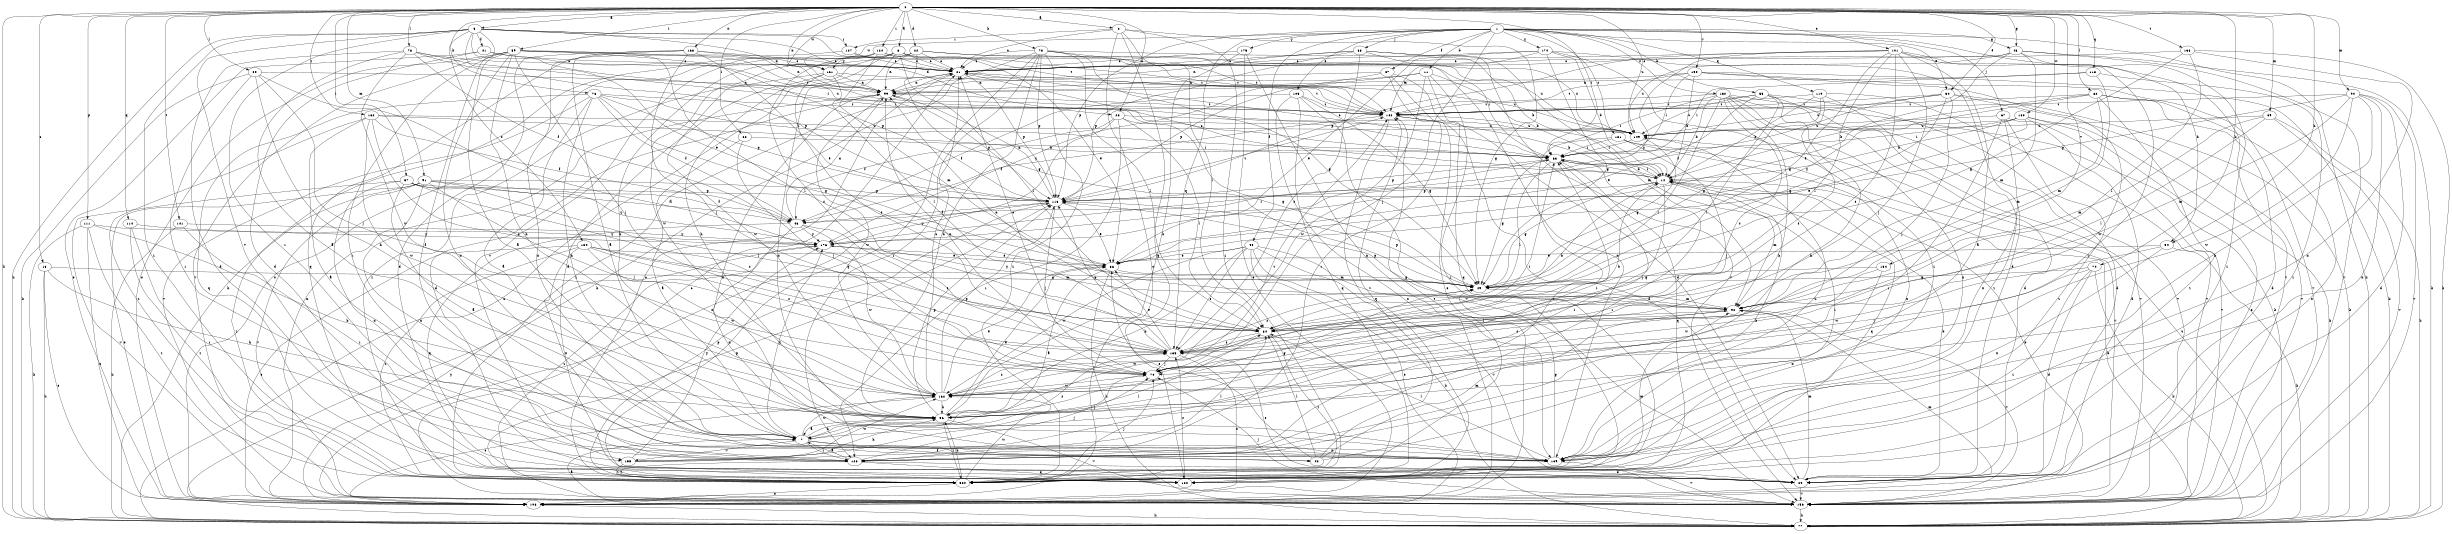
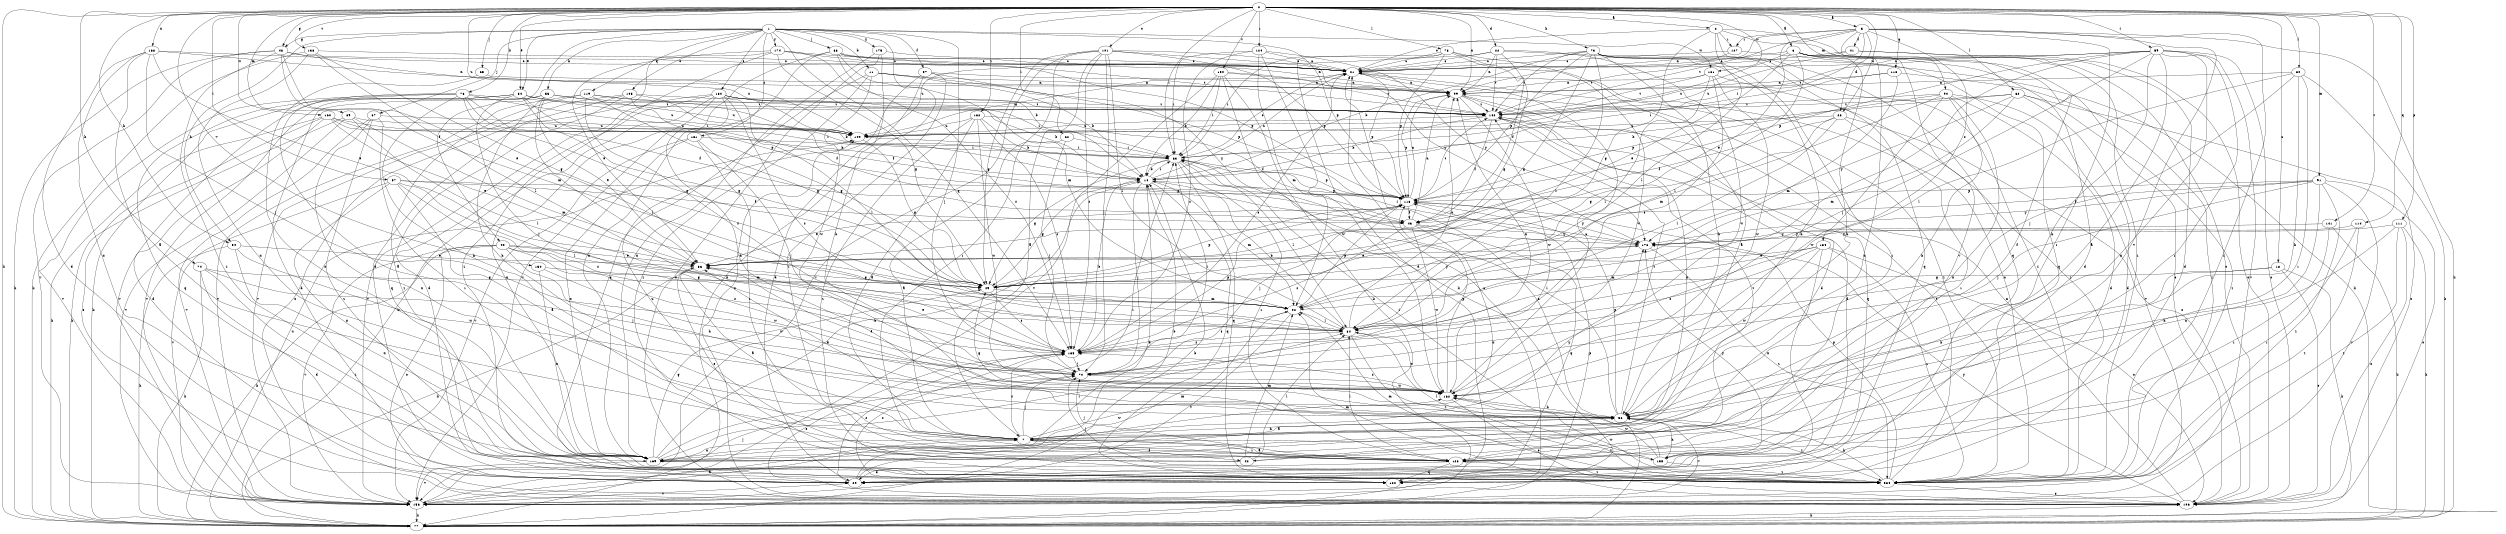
  strict digraph {
    0
    2
    5
    6
    18
    22
    28
    34
    48
    54
    57
    59
    62
    63
+   65
    73
    74
    76
    77
    78
    80
    82
    89
    90
    91
    99
    101
    111
    114
    118
    124
    138
    141
    149
    150
    154
    160
    161
    168
    182
    21
    49
    84
    106
    120
    127
    n47 [label=584]
    36
    41
    42
    128
    134
    142
    155
    29
    56
    169
    162
    43
    70
    156
    92
    113
    135
    7
    14
    176
    1
    11
    37
    40
    55
    67
    68
    105
    119
    130
    131
    174
    175
    0 -> 2 [label=a]
    0 -> 5 [label=a]
    0 -> 6 [label=a]
    0 -> 18 [label=c]
    0 -> 22 [label=d]
    0 -> 28 [label=d]
    0 -> 34 [label=e]
    0 -> 48 [label=g]
    0 -> 54 [label=h]
    0 -> 57 [label=i]
    0 -> 59 [label=i]
    0 -> 62 [label=i]
    0 -> 63 [label=i]
+   0 -> 65 [label=j]
    0 -> 73 [label=k]
    0 -> 74 [label=k]
    0 -> 76 [label=k]
    0 -> 77 [label=k]
    0 -> 78 [label=l]
    0 -> 80 [label=l]
    0 -> 82 [label=l]
    0 -> 89 [label=m]
    0 -> 90 [label=m]
    0 -> 91 [label=m]
    0 -> 99 [label=n]
    0 -> 101 [label=o]
    0 -> 111 [label=p]
    0 -> 114 [label=q]
    0 -> 118 [label=q]
    0 -> 124 [label=r]
    0 -> 138 [label=t]
    0 -> 141 [label=t]
    0 -> 149 [label=u]
    0 -> 150 [label=v]
    0 -> 154 [label=v]
    0 -> 160 [label=w]
    0 -> 161 [label=w]
    0 -> 168 [label=x]
    0 -> 182 [label=z]
    2 -> 21 [label=c]
    2 -> 49 [label=g]
    2 -> 84 [label=l]
    2 -> 106 [label=o]
    2 -> 120 [label=q]
    2 -> 127 [label=r]
    2 -> n47 [label=z]
    5 -> 28 [label=d]
    5 -> 63 [label=i]
    5 -> 77 [label=k]
    5 -> 99 [label=n]
    5 -> 127 [label=r]
    5 -> n47 [label=z]
    5 -> 36 [label=e]
    5 -> 41 [label=f]
    5 -> 42 [label=f]
    5 -> 128 [label=r]
    5 -> 134 [label=s]
    5 -> 142 [label=t]
    5 -> 155 [label=v]
    6 -> 149 [label=u]
    6 -> 21 [label=c]
    6 -> 84 [label=l]
    6 -> 106 [label=o]
    6 -> 36 [label=e]
    6 -> 155 [label=v]
    6 -> 29 [label=d]
    6 -> 56 [label=h]
    6 -> 169 [label=x]
    18 -> 77 [label=k]
    18 -> 49 [label=g]
    18 -> 106 [label=o]
    18 -> 56 [label=h]
    22 -> 99 [label=n]
    22 -> 149 [label=u]
    22 -> 21 [label=c]
    22 -> 49 [label=g]
    22 -> 142 [label=t]
    22 -> 56 [label=h]
    22 -> 162 [label=w]
    28 -> 149 [label=u]
    28 -> 49 [label=g]
    28 -> 84 [label=l]
    28 -> 106 [label=o]
    28 -> 128 [label=r]
    28 -> 43 [label=f]
    34 -> 77 [label=k]
    34 -> 149 [label=u]
    34 -> 49 [label=g]
    34 -> 142 [label=t]
    34 -> 43 [label=f]
    34 -> 70 [label=j]
    34 -> 156 [label=v]
    48 -> 77 [label=k]
    48 -> 149 [label=u]
    48 -> 21 [label=c]
    48 -> n47 [label=z]
    48 -> 36 [label=e]
    48 -> 156 [label=v]
    48 -> 92 [label=m]
    54 -> 77 [label=k]
    54 -> 36 [label=e]
    54 -> 169 [label=x]
    54 -> 162 [label=w]
    57 -> 84 [label=l]
    57 -> 169 [label=x]
    57 -> 43 [label=f]
    57 -> 156 [label=v]
    57 -> 113 [label=p]
    57 -> 135 [label=s]
    57 -> 7 [label=a]
    59 -> 21 [label=c]
    59 -> 84 [label=l]
    59 -> 106 [label=o]
    59 -> 128 [label=r]
    59 -> 142 [label=t]
    59 -> 56 [label=h]
    59 -> 169 [label=x]
    59 -> 70 [label=j]
    59 -> 156 [label=v]
    59 -> 113 [label=p]
    59 -> 7 [label=a]
    62 -> 63 [label=i]
    62 -> 70 [label=j]
    62 -> 7 [label=a]
    63 -> 21 [label=c]
    63 -> 49 [label=g]
    63 -> 84 [label=l]
    63 -> 120 [label=q]
    63 -> 128 [label=r]
    63 -> 113 [label=p]
    63 -> 14 [label=b]
+   65 -> 99 [label=n]
+   65 -> 169 [label=x]
    73 -> 77 [label=k]
    73 -> 21 [label=c]
    73 -> 49 [label=g]
    73 -> 84 [label=l]
    73 -> 120 [label=q]
    73 -> n47 [label=z]
    73 -> 128 [label=r]
    73 -> 142 [label=t]
    73 -> 56 [label=h]
    73 -> 113 [label=p]
    73 -> 14 [label=b]
    74 -> 77 [label=k]
    74 -> 49 [label=g]
    74 -> n47 [label=z]
    74 -> 29 [label=d]
    74 -> 70 [label=j]
    76 -> 63 [label=i]
    76 -> 49 [label=g]
    76 -> 120 [label=q]
    76 -> 142 [label=t]
    76 -> 56 [label=h]
    76 -> 43 [label=f]
    76 -> 156 [label=v]
    76 -> 113 [label=p]
    76 -> 7 [label=a]
    77 -> 149 [label=u]
    77 -> 21 [label=c]
    77 -> 14 [label=b]
    78 -> 63 [label=i]
    78 -> 21 [label=c]
    78 -> 29 [label=d]
    78 -> 162 [label=w]
    78 -> 43 [label=f]
    78 -> 113 [label=p]
    78 -> 7 [label=a]
    80 -> 77 [label=k]
    80 -> 99 [label=n]
    80 -> 84 [label=l]
    80 -> 128 [label=r]
    80 -> 56 [label=h]
    80 -> 70 [label=j]
    82 -> 106 [label=o]
    82 -> n47 [label=z]
    82 -> 142 [label=t]
    82 -> 29 [label=d]
    82 -> 92 [label=m]
    82 -> 14 [label=b]
    82 -> 176 [label=y]
    89 -> 77 [label=k]
    89 -> 149 [label=u]
    89 -> 84 [label=l]
    89 -> 156 [label=v]
    89 -> 92 [label=m]
    90 -> 142 [label=t]
    90 -> 29 [label=d]
    90 -> 56 [label=h]
    90 -> 169 [label=x]
    90 -> 162 [label=w]
    90 -> 156 [label=v]
    90 -> 92 [label=m]
    90 -> 113 [label=p]
    91 -> 106 [label=o]
    91 -> n47 [label=z]
    91 -> 169 [label=x]
    91 -> 43 [label=f]
    91 -> 70 [label=j]
    91 -> 156 [label=v]
    91 -> 113 [label=p]
    91 -> 176 [label=y]
    99 -> 142 [label=t]
    99 -> 29 [label=d]
    99 -> 169 [label=x]
    99 -> 162 [label=w]
    99 -> 113 [label=p]
    101 -> 21 [label=c]
    101 -> 49 [label=g]
    101 -> 84 [label=l]
    101 -> 128 [label=r]
    101 -> 70 [label=j]
    101 -> 156 [label=v]
    101 -> 113 [label=p]
    101 -> 135 [label=s]
    101 -> 7 [label=a]
    101 -> 176 [label=y]
    111 -> 77 [label=k]
    111 -> 106 [label=o]
    111 -> n47 [label=z]
    111 -> 56 [label=h]
    111 -> 176 [label=y]
    114 -> n47 [label=z]
    114 -> 128 [label=r]
    114 -> 176 [label=y]
    118 -> 63 [label=i]
    118 -> 99 [label=n]
    118 -> n47 [label=z]
    118 -> 92 [label=m]
    124 -> 63 [label=i]
    124 -> 77 [label=k]
    124 -> 21 [label=c]
    124 -> 92 [label=m]
    124 -> 135 [label=s]
-   124 -> 161 [label=y]
+   124 -> 176 [label=y]
    138 -> 77 [label=k]
    138 -> 21 [label=c]
    138 -> 49 [label=g]
    138 -> 84 [label=l]
    138 -> 169 [label=x]
    141 -> 77 [label=k]
    141 -> 128 [label=r]
    141 -> 176 [label=y]
    149 -> 63 [label=i]
    149 -> 49 [label=g]
    150 -> 63 [label=i]
    150 -> 77 [label=k]
    150 -> 99 [label=n]
    150 -> 142 [label=t]
    150 -> 162 [label=w]
    150 -> 156 [label=v]
    150 -> 14 [label=b]
    154 -> 49 [label=g]
    154 -> 169 [label=x]
    154 -> 162 [label=w]
    160 -> 63 [label=i]
    160 -> 77 [label=k]
    160 -> 149 [label=u]
    160 -> 106 [label=o]
    160 -> 36 [label=e]
    160 -> 29 [label=d]
    160 -> 14 [label=b]
    161 -> 99 [label=n]
    161 -> 84 [label=l]
    161 -> n47 [label=z]
    161 -> 142 [label=t]
    161 -> 162 [label=w]
    161 -> 135 [label=s]
    168 -> 99 [label=n]
    168 -> 21 [label=c]
    168 -> 36 [label=e]
    168 -> 29 [label=d]
    168 -> 169 [label=x]
    168 -> 70 [label=j]
    168 -> 7 [label=a]
    182 -> 149 [label=u]
    182 -> n47 [label=z]
    182 -> 162 [label=w]
    182 -> 43 [label=f]
    182 -> 135 [label=s]
    182 -> 7 [label=a]
    182 -> 14 [label=b]
    21 -> 99 [label=n]
    21 -> 149 [label=u]
    21 -> n47 [label=z]
    21 -> 113 [label=p]
    49 -> 92 [label=m]
    49 -> 113 [label=p]
    49 -> 135 [label=s]
    49 -> 176 [label=y]
    84 -> 99 [label=n]
    84 -> n47 [label=z]
    84 -> 162 [label=w]
    84 -> 135 [label=s]
    84 -> 14 [label=b]
    106 -> 77 [label=k]
    106 -> 99 [label=n]
    106 -> 92 [label=m]
    106 -> 176 [label=y]
    120 -> 135 [label=s]
    127 -> 21 [label=c]
    127 -> 120 [label=q]
    127 -> 142 [label=t]
    n47 -> 21 [label=c]
    n47 -> 106 [label=o]
    n47 -> 142 [label=t]
    n47 -> 56 [label=h]
    n47 -> 162 [label=w]
    n47 -> 70 [label=j]
    n47 -> 92 [label=m]
    n47 -> 113 [label=p]
    36 -> 77 [label=k]
    36 -> 49 [label=g]
    36 -> 7 [label=a]
    41 -> 149 [label=u]
    41 -> 21 [label=c]
    41 -> 106 [label=o]
    41 -> 29 [label=d]
    42 -> 149 [label=u]
    42 -> 84 [label=l]
    42 -> 36 [label=e]
    42 -> 142 [label=t]
    42 -> 92 [label=m]
    128 -> 84 [label=l]
    128 -> 120 [label=q]
    128 -> n47 [label=z]
    128 -> 29 [label=d]
    128 -> 70 [label=j]
    128 -> 7 [label=a]
    134 -> 106 [label=o]
    134 -> n47 [label=z]
    134 -> 36 [label=e]
    134 -> 169 [label=x]
    134 -> 162 [label=w]
    134 -> 92 [label=m]
    134 -> 135 [label=s]
    142 -> 149 [label=u]
    142 -> 120 [label=q]
    142 -> 29 [label=d]
    142 -> 43 [label=f]
    142 -> 14 [label=b]
    155 -> 63 [label=i]
    155 -> 84 [label=l]
    155 -> n47 [label=z]
    155 -> 56 [label=h]
    155 -> 162 [label=w]
    155 -> 176 [label=y]
    29 -> 156 [label=v]
    29 -> 92 [label=m]
    29 -> 135 [label=s]
    29 -> 14 [label=b]
    56 -> 63 [label=i]
    56 -> 49 [label=g]
    56 -> n47 [label=z]
    56 -> 36 [label=e]
    56 -> 142 [label=t]
    56 -> 156 [label=v]
    56 -> 113 [label=p]
    56 -> 7 [label=a]
    169 -> 63 [label=i]
    169 -> 49 [label=g]
    169 -> 84 [label=l]
    169 -> 156 [label=v]
    169 -> 14 [label=b]
    162 -> 21 [label=c]
    162 -> 106 [label=o]
    162 -> 36 [label=e]
    162 -> 56 [label=h]
    162 -> 113 [label=p]
    162 -> 135 [label=s]
    43 -> 99 [label=n]
    43 -> 120 [label=q]
    43 -> 169 [label=x]
    43 -> 162 [label=w]
    43 -> 135 [label=s]
    43 -> 176 [label=y]
    70 -> 63 [label=i]
    70 -> 99 [label=n]
    70 -> 162 [label=w]
    156 -> 77 [label=k]
    156 -> 21 [label=c]
    156 -> 70 [label=j]
    156 -> 113 [label=p]
    156 -> 7 [label=a]
    156 -> 14 [label=b]
    92 -> 84 [label=l]
    92 -> 156 [label=v]
    92 -> 113 [label=p]
    92 -> 135 [label=s]
    113 -> 99 [label=n]
    113 -> 36 [label=e]
    113 -> 142 [label=t]
    113 -> 43 [label=f]
    113 -> 70 [label=j]
    113 -> 176 [label=y]
    135 -> 21 [label=c]
    135 -> 106 [label=o]
    135 -> 36 [label=e]
    135 -> 70 [label=j]
    135 -> 113 [label=p]
    135 -> 14 [label=b]
    7 -> 42 [label=f]
    7 -> 128 [label=r]
    7 -> 155 [label=v]
    7 -> 56 [label=h]
    7 -> 169 [label=x]
    7 -> 162 [label=w]
    7 -> 70 [label=j]
    7 -> 135 [label=s]
    7 -> 176 [label=y]
    14 -> 63 [label=i]
    14 -> 21 [label=c]
    14 -> 49 [label=g]
    14 -> 120 [label=q]
    14 -> 70 [label=j]
    14 -> 92 [label=m]
    14 -> 113 [label=p]
    176 -> 63 [label=i]
    176 -> n47 [label=z]
    176 -> 36 [label=e]
    1 -> 34 [label=e]
    1 -> 48 [label=g]
    1 -> 54 [label=h]
    1 -> 77 [label=k]
    1 -> 161 [label=w]
    1 -> 70 [label=j]
    1 -> 113 [label=p]
    1 -> 135 [label=q]
    1 -> 11 [label=b]
    1 -> 37 [label=f]
    1 -> 40 [label=f]
    1 -> 55 [label=h]
    1 -> 67 [label=j]
    1 -> 68 [label=j]
    1 -> 105 [label=o]
    1 -> 119 [label=q]
    1 -> 130 [label=s]
    1 -> 131 [label=s]
    1 -> 174 [label=y]
    1 -> 175 [label=y]
    11 -> 99 [label=n]
    11 -> 120 [label=q]
    11 -> n47 [label=z]
    11 -> 162 [label=w]
    11 -> 113 [label=p]
    11 -> 14 [label=b]
    37 -> 99 [label=n]
    37 -> 106 [label=o]
    37 -> 128 [label=r]
    37 -> 29 [label=d]
    37 -> 176 [label=y]
    40 -> 77 [label=k]
    40 -> 106 [label=o]
    40 -> 36 [label=e]
    40 -> 56 [label=h]
    40 -> 162 [label=w]
    40 -> 156 [label=v]
    40 -> 92 [label=m]
    40 -> 135 [label=s]
    55 -> 149 [label=u]
    55 -> 84 [label=l]
    55 -> 36 [label=e]
    55 -> 142 [label=t]
    55 -> 29 [label=d]
    55 -> 56 [label=h]
    55 -> 156 [label=v]
    67 -> 149 [label=u]
    67 -> n47 [label=z]
    67 -> 128 [label=r]
    67 -> 169 [label=x]
    67 -> 156 [label=v]
    68 -> 99 [label=n]
    68 -> 21 [label=c]
    68 -> 169 [label=x]
    68 -> 156 [label=v]
    68 -> 92 [label=m]
    68 -> 113 [label=p]
    68 -> 135 [label=s]
    105 -> 49 [label=g]
    105 -> 106 [label=o]
    105 -> 120 [label=q]
    105 -> 142 [label=t]
    105 -> 43 [label=f]
    105 -> 156 [label=v]
    119 -> 49 [label=g]
    119 -> n47 [label=z]
    119 -> 142 [label=t]
    119 -> 156 [label=v]
    119 -> 135 [label=s]
    119 -> 14 [label=b]
    130 -> 63 [label=i]
    130 -> 77 [label=k]
    130 -> 84 [label=l]
    130 -> 142 [label=t]
    130 -> 29 [label=d]
    130 -> 56 [label=h]
    130 -> 169 [label=x]
    130 -> 156 [label=v]
    130 -> 135 [label=s]
    130 -> 14 [label=b]
    131 -> 63 [label=i]
    131 -> 128 [label=r]
    131 -> 169 [label=x]
    131 -> 70 [label=j]
    131 -> 156 [label=v]
    174 -> 21 [label=c]
    174 -> 49 [label=g]
    174 -> n47 [label=z]
    174 -> 36 [label=e]
    174 -> 142 [label=t]
    174 -> 29 [label=d]
    174 -> 14 [label=b]
    175 -> 21 [label=c]
    175 -> 106 [label=o]
    175 -> 56 [label=h]
    175 -> 169 [label=x]
  }
